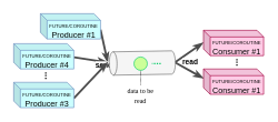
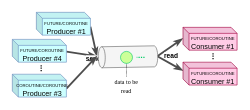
  <mxCell id="0" />
  <mxCell id="1" parent="0" />
  <mxCell id="2" value="" style="endArrow=classicThin;html=1;rounded=1;sketch=0;curved=0;entryX=0;entryY=0.5;entryDx=2.7;entryDy=0;entryPerimeter=0;exitX=1;exitY=0.5;exitDx=0;exitDy=0;strokeColor=#4D4D4D;strokeWidth=3;endFill=1;" parent="1" edge="1"><mxGeometry width="50" height="50" relative="1" as="geometry"><mxPoint x="110" y="85.5" as="sourcePoint" /><mxPoint x="160.7" y="93" as="targetPoint" /></mxGeometry></mxCell>
  <mxCell id="3" value="" style="endArrow=classicThin;html=1;rounded=1;sketch=0;curved=0;entryX=0;entryY=0.5;entryDx=2.7;entryDy=0;entryPerimeter=0;exitX=0;exitY=0;exitDx=90;exitDy=24;exitPerimeter=0;strokeColor=#4D4D4D;strokeWidth=3;endFill=1;" parent="1" source="11" edge="1"><mxGeometry width="50" height="50" relative="1" as="geometry"><mxPoint x="110" y="55.5" as="sourcePoint" /><mxPoint x="160.7" y="93" as="targetPoint" /></mxGeometry></mxCell>
  <mxCell id="4" value="&lt;b&gt;send&lt;/b&gt;" style="edgeLabel;html=1;align=center;verticalAlign=middle;resizable=0;points=[];labelBackgroundColor=#FFFFFF;" parent="3" vertex="1" connectable="0"><mxGeometry x="-0.098" y="-1" relative="1" as="geometry"><mxPoint x="1" y="31" as="offset" /></mxGeometry></mxCell>
  <mxCell id="5" value="" style="endArrow=classicThin;html=1;rounded=1;sketch=0;curved=0;entryX=-0.005;entryY=0.489;entryDx=0;entryDy=0;exitX=1;exitY=0.5;exitDx=-2.7;exitDy=0;exitPerimeter=0;entryPerimeter=0;strokeColor=#4D4D4D;strokeWidth=3;endFill=1;" parent="1" target="14" edge="1"><mxGeometry width="50" height="50" relative="1" as="geometry"><mxPoint x="261.3" y="93" as="sourcePoint" /><mxPoint x="309" y="63.5" as="targetPoint" /></mxGeometry></mxCell>
  <mxCell id="6" value="&lt;b&gt;read&lt;/b&gt;" style="edgeLabel;html=1;align=center;verticalAlign=middle;resizable=0;points=[];" parent="5" vertex="1" connectable="0"><mxGeometry x="-0.098" y="-1" relative="1" as="geometry"><mxPoint x="3" y="12" as="offset" /></mxGeometry></mxCell>
  <mxCell id="7" style="rounded=0;sketch=0;orthogonalLoop=1;jettySize=auto;html=1;exitX=0;exitY=0;exitDx=0;exitDy=14;entryX=1;entryY=0.5;entryDx=-2.7;entryDy=0;entryPerimeter=0;startArrow=classicThin;startFill=1;endArrow=none;endFill=0;exitPerimeter=0;strokeColor=#4D4D4D;strokeWidth=3;" parent="1" source="15" edge="1"><mxGeometry relative="1" as="geometry"><mxPoint x="309" y="110.5" as="sourcePoint" /><mxPoint x="261.3" y="93" as="targetPoint" /></mxGeometry></mxCell>
  <mxCell id="8" value="" style="endArrow=none;dashed=1;html=1;rounded=0;sketch=0;dashPattern=1 1;strokeWidth=2;" parent="1" edge="1"><mxGeometry width="50" height="50" relative="1" as="geometry"><mxPoint x="354" y="88" as="sourcePoint" /><mxPoint x="354" y="98" as="targetPoint" /></mxGeometry></mxCell>
  <mxCell id="9" value="" style="endArrow=none;dashed=1;html=1;rounded=0;sketch=0;dashPattern=1 1;strokeWidth=2;" parent="1" edge="1"><mxGeometry width="50" height="50" relative="1" as="geometry"><mxPoint x="68" y="108" as="sourcePoint" /><mxPoint x="68" y="118" as="targetPoint" /></mxGeometry></mxCell>
  <mxCell id="10" value="" style="endArrow=classicThin;html=1;rounded=1;sketch=0;curved=0;entryX=0;entryY=0.5;entryDx=2.7;entryDy=0;entryPerimeter=0;exitX=0;exitY=0;exitDx=90;exitDy=24;exitPerimeter=0;strokeColor=#4D4D4D;strokeWidth=3;endFill=1;" parent="1" source="13" edge="1"><mxGeometry width="50" height="50" relative="1" as="geometry"><mxPoint x="110" y="127.5" as="sourcePoint" /><mxPoint x="160.7" y="93" as="targetPoint" /></mxGeometry></mxCell>
  <mxCell id="11" value="&lt;font style=&quot;font-size: 7px;&quot;&gt;FUTURE/COROUTINE&lt;br&gt;&lt;/font&gt;Producer #1" style="shape=cube;whiteSpace=wrap;html=1;boundedLbl=1;backgroundOutline=1;darkOpacity=0.05;darkOpacity2=0.1;size=10;fillColor=#CCFFFF;strokeColor=#6c8ebf;" parent="1" vertex="1"><mxGeometry x="60" y="20" width="90" height="38" as="geometry" /></mxCell>
  <mxCell id="12" value="&lt;font style=&quot;font-size: 7px;&quot;&gt;FUTURE/COROUTINE&lt;br style=&quot;&quot;&gt;&lt;/font&gt;Producer #4" style="shape=cube;whiteSpace=wrap;html=1;boundedLbl=1;backgroundOutline=1;darkOpacity=0.05;darkOpacity2=0.1;size=10;fillColor=#CCFFFF;strokeColor=#6c8ebf;" parent="1" vertex="1"><mxGeometry x="20" y="65" width="90" height="38" as="geometry" /></mxCell>
- <mxCell id="13" value="&lt;font style=&quot;font-size: 7px;&quot;&gt;FUTURE/COROUTINE&lt;br style=&quot;border-color: var(--border-color);&quot;&gt;&lt;/font&gt;Producer #3" style="shape=cube;whiteSpace=wrap;html=1;boundedLbl=1;backgroundOutline=1;darkOpacity=0.05;darkOpacity2=0.1;size=10;fillColor=#CCFFFF;strokeColor=#6c8ebf;" parent="1" vertex="1"><mxGeometry x="20" y="123" width="90" height="38" as="geometry" /></mxCell>
+ <mxCell id="13" value="&lt;font style=&quot;font-size: 7px;&quot;&gt;COROUTINE/COROUTINE&lt;br style=&quot;border-color: var(--border-color);&quot;&gt;&lt;/font&gt;Producer #3" style="shape=cube;whiteSpace=wrap;html=1;boundedLbl=1;backgroundOutline=1;darkOpacity=0.05;darkOpacity2=0.1;size=10;fillColor=#CCFFFF;strokeColor=#6c8ebf;" parent="1" vertex="1"><mxGeometry x="20" y="123" width="90" height="38" as="geometry" /></mxCell>
  <mxCell id="14" value="&lt;font style=&quot;&quot; color=&quot;#000000&quot;&gt;&lt;span style=&quot;font-size: 7px;&quot;&gt;FUTURE/COROUTINE&lt;/span&gt;&lt;br style=&quot;border-color: var(--border-color); font-size: 7px;&quot;&gt;&lt;font style=&quot;font-size: 12px;&quot;&gt;Consumer #1&lt;/font&gt;&lt;/font&gt;" style="shape=cube;whiteSpace=wrap;html=1;boundedLbl=1;backgroundOutline=1;darkOpacity=0.05;darkOpacity2=0.1;size=10;fillColor=#FFCCE6;strokeColor=#A50040;fontColor=#ffffff;" parent="1" vertex="1"><mxGeometry x="304" y="45" width="90" height="38" as="geometry" /></mxCell>
  <mxCell id="15" value="&lt;font color=&quot;#000000&quot; style=&quot;font-size: 7px;&quot;&gt;FUTURE/COROUTINE&lt;br style=&quot;border-color: var(--border-color);&quot;&gt;&lt;/font&gt;&lt;font color=&quot;#000000&quot;&gt;Consumer #1&lt;/font&gt;" style="shape=cube;whiteSpace=wrap;html=1;boundedLbl=1;backgroundOutline=1;darkOpacity=0.05;darkOpacity2=0.1;size=10;fillColor=#FFCCE6;strokeColor=#A50040;fontColor=#ffffff;" parent="1" vertex="1"><mxGeometry x="304" y="103" width="90" height="38" as="geometry" /></mxCell>
  <mxCell id="16" value="" style="endArrow=none;dashed=1;html=1;dashPattern=1 3;strokeWidth=2;rounded=0;strokeColor=#FFFF66;" parent="1" edge="1"><mxGeometry width="50" height="50" relative="1" as="geometry"><mxPoint x="251" y="93" as="sourcePoint" /><mxPoint x="231" y="93" as="targetPoint" /></mxGeometry></mxCell>
  <mxCell id="17" value="" style="shape=cylinder3;whiteSpace=wrap;html=1;boundedLbl=1;backgroundOutline=1;size=5.817;rotation=-91;fillColor=#f5f5f5;strokeColor=#666666;fontColor=#333333;" parent="1" vertex="1"><mxGeometry x="195" y="44.51" width="35" height="99" as="geometry" /></mxCell>
  <mxCell id="18" value="" style="endArrow=none;dashed=1;html=1;rounded=0;sketch=0;dashPattern=1 1;strokeWidth=2;strokeColor=#00CC66;" parent="1" edge="1"><mxGeometry width="50" height="50" relative="1" as="geometry"><mxPoint x="240" y="94.84" as="sourcePoint" /><mxPoint x="227" y="94.84" as="targetPoint" /></mxGeometry></mxCell>
  <mxCell id="19" value="" style="ellipse;whiteSpace=wrap;html=1;aspect=fixed;fillColor=#CCFF99;strokeColor=#00CC66;fontColor=#ffffff;" parent="1" vertex="1"><mxGeometry x="200" y="85.01" width="20" height="20" as="geometry" /></mxCell>
  <mxCell id="20" value="" style="endArrow=none;html=1;rounded=0;entryX=0.5;entryY=1;entryDx=0;entryDy=0;dashed=1;endFill=0;exitX=0.5;exitY=0;exitDx=0;exitDy=0;dashPattern=1 1;" parent="1" source="21" target="19" edge="1"><mxGeometry width="50" height="50" relative="1" as="geometry"><mxPoint x="208" y="133" as="sourcePoint" /><mxPoint x="228" y="83" as="targetPoint" /></mxGeometry></mxCell>
  <mxCell id="21" value="&lt;font face=&quot;Noteworthy&quot; style=&quot;font-size: 10px;&quot;&gt;data to be read&lt;/font&gt;" style="text;html=1;align=center;verticalAlign=middle;whiteSpace=wrap;rounded=0;" parent="1" vertex="1"><mxGeometry x="187.25" y="126.75" width="45.5" height="30.51" as="geometry" /></mxCell>
